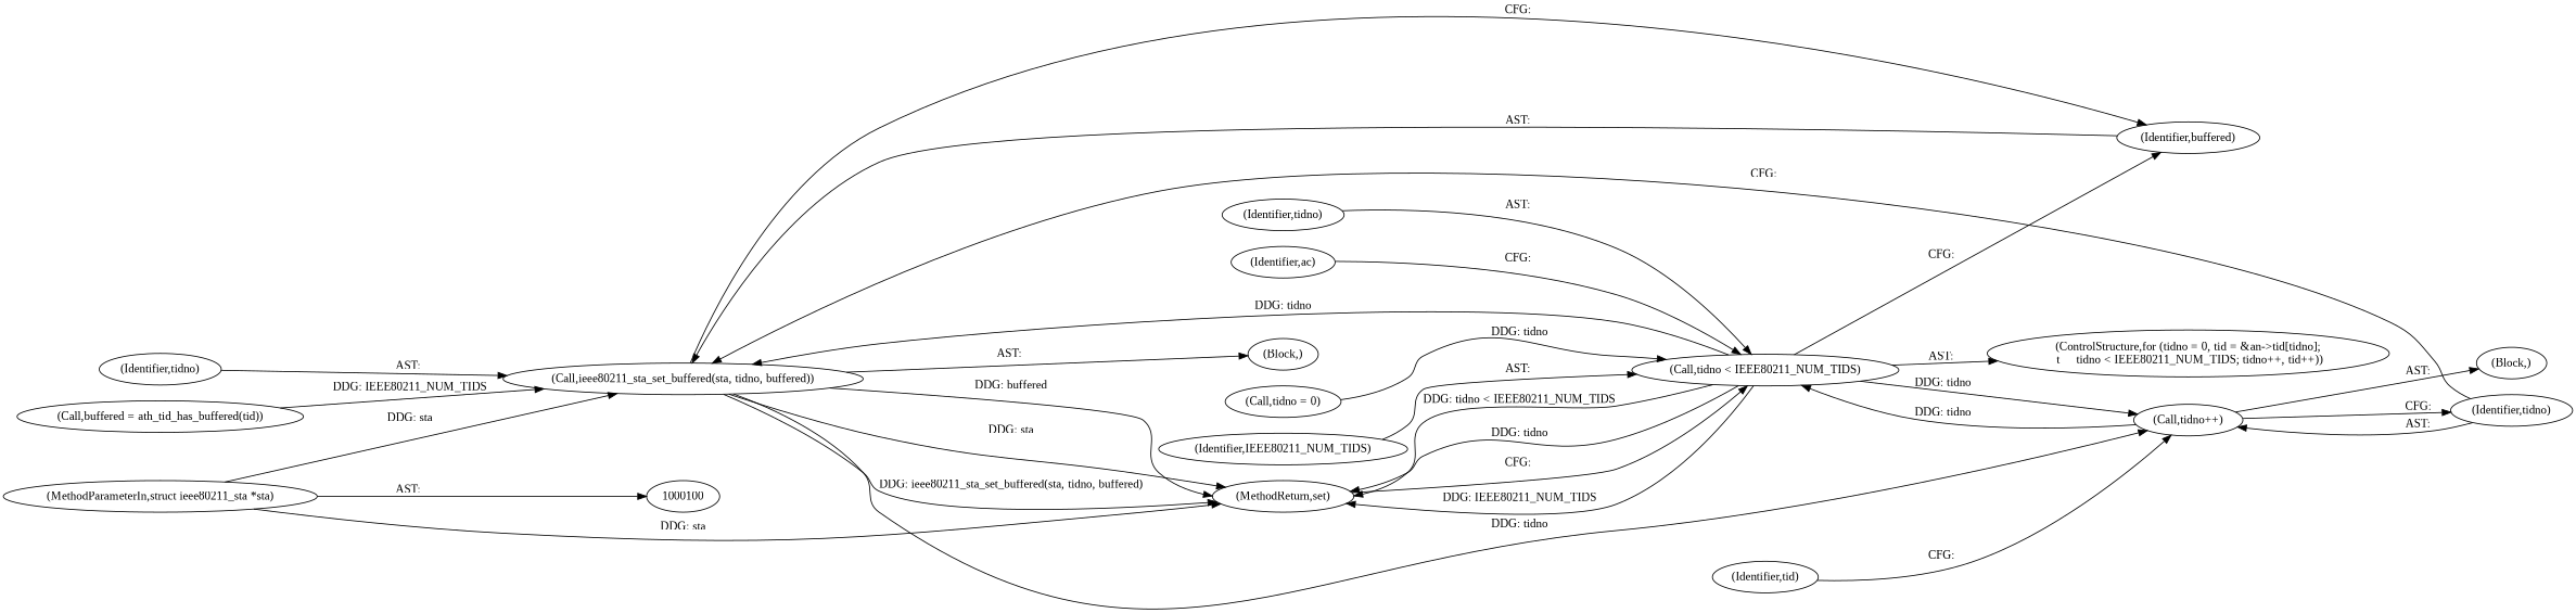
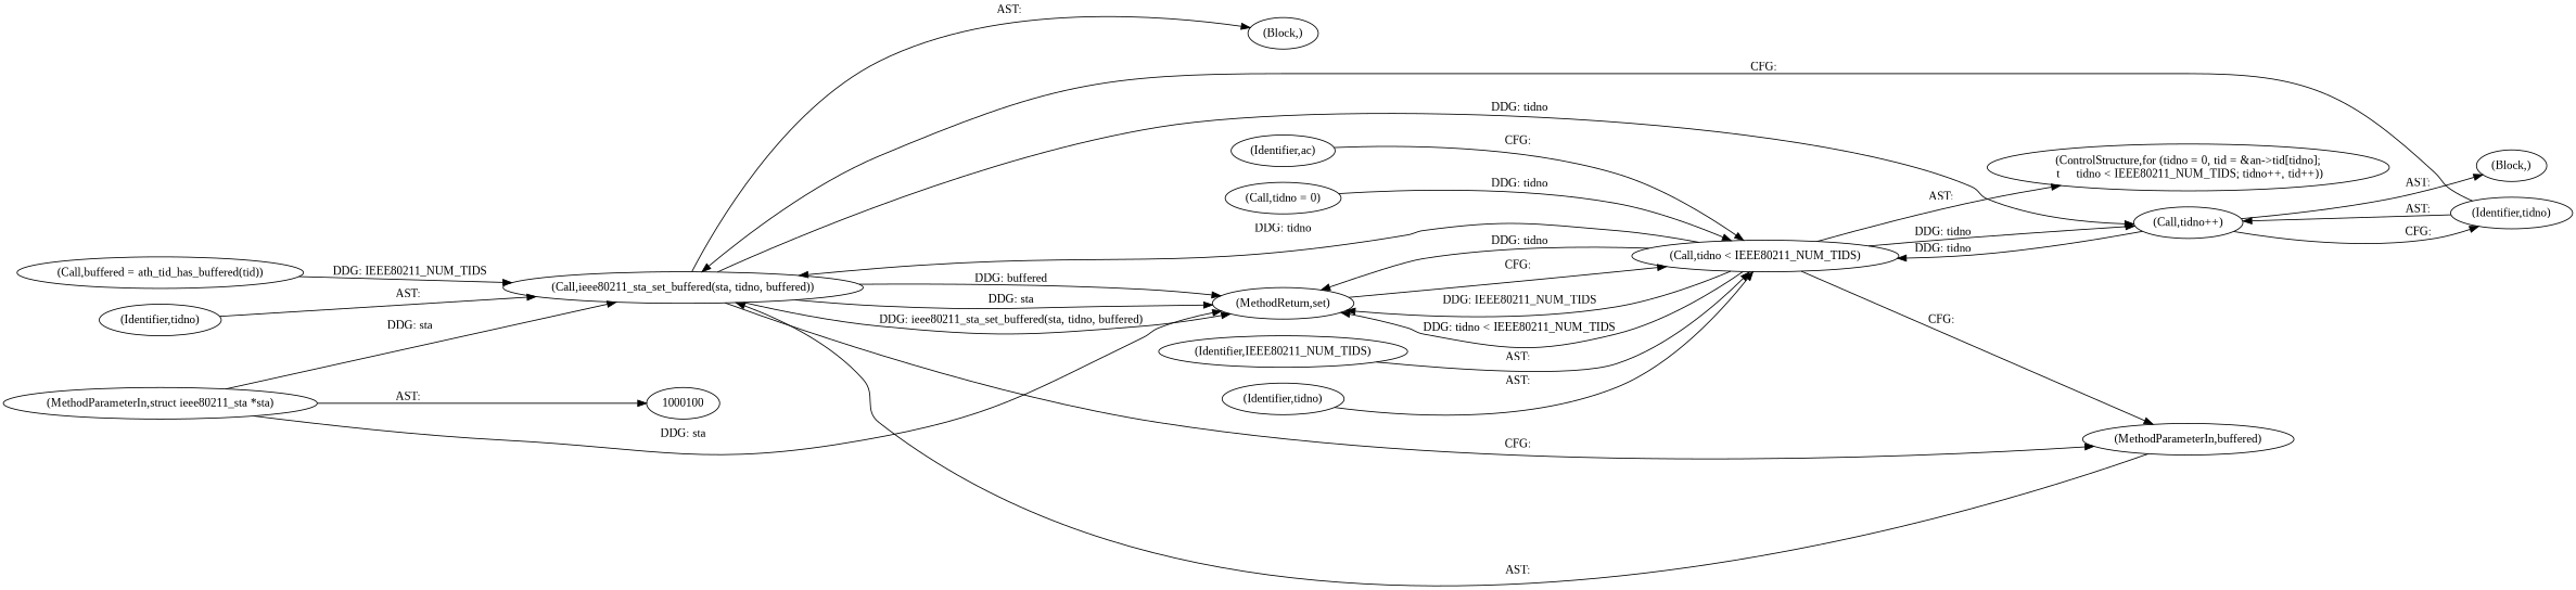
  digraph {
    fontname="Liberation Serif"
    rankdir=LR
    node [fontname="Liberation Serif"]
    edge [fontname="Liberation Serif"]
    n1 [label="(MethodParameterIn,struct ieee80211_sta *sta)"]
    n2 [label="(Call,ieee80211_sta_set_buffered(sta, tidno, buffered))"]
    n3 [label="(MethodReturn,set)"]
    1000100
    n5 [label="(Call,tidno++)"]
    n6 [label="(Block,)"]
-   n7 [label="(Identifier,buffered)"]
+   n7 [label="(MethodParameterIn,buffered)"]
    n8 [label="(Call,tidno < IEEE80211_NUM_TIDS)"]
    n9 [label="(Block,)"]
    n10 [label="(Identifier,tidno)"]
    n11 [label="(ControlStructure,for (tidno = 0, tid = &an->tid[tidno];\n \t     tidno < IEEE80211_NUM_TIDS; tidno++, tid++))"]
    n12 [label="(Identifier,IEEE80211_NUM_TIDS)"]
-   n13 [label="(Identifier,tid)"]
    n14 [label="(Identifier,tidno)"]
    n15 [label="(Identifier,tidno)"]
    n16 [label="(Identifier,ac)"]
    n17 [label="(Call,tidno = 0)"]
    n18 [label="(Call,buffered = ath_tid_has_buffered(tid))"]
    n1 -> n2 [label="DDG: sta"]
    n1 -> n3 [label="DDG: sta"]
    n1 -> 1000100 [label="AST: "]
    n2 -> n3 [label="DDG: buffered"]
    n2 -> n3 [label="DDG: sta"]
    n2 -> n3 [label="DDG: ieee80211_sta_set_buffered(sta, tidno, buffered)"]
    n2 -> n5 [label="DDG: tidno"]
    n2 -> n6 [label="AST: "]
    n2 -> n7 [label="CFG: "]
    n3 -> n8 [label="CFG: "]
    n5 -> n8 [label="DDG: tidno"]
    n5 -> n9 [label="AST: "]
    n5 -> n10 [label="CFG: "]
    n7 -> n2 [label="AST: "]
    n8 -> n2 [label="DDG: tidno"]
    n8 -> n3 [label="DDG: IEEE80211_NUM_TIDS"]
    n8 -> n3 [label="DDG: tidno < IEEE80211_NUM_TIDS"]
    n8 -> n3 [label="DDG: tidno"]
    n8 -> n5 [label="DDG: tidno"]
    n8 -> n7 [label="CFG: "]
    n8 -> n11 [label="AST: "]
    n10 -> n2 [label="CFG: "]
    n10 -> n5 [label="AST: "]
    n12 -> n8 [label="AST: "]
-   n13 -> n5 [label="CFG: "]
    n14 -> n2 [label="AST: "]
    n15 -> n8 [label="AST: "]
    n16 -> n8 [label="CFG: "]
    n17 -> n8 [label="DDG: tidno"]
    n18 -> n2 [label="DDG: IEEE80211_NUM_TIDS"]
  }
